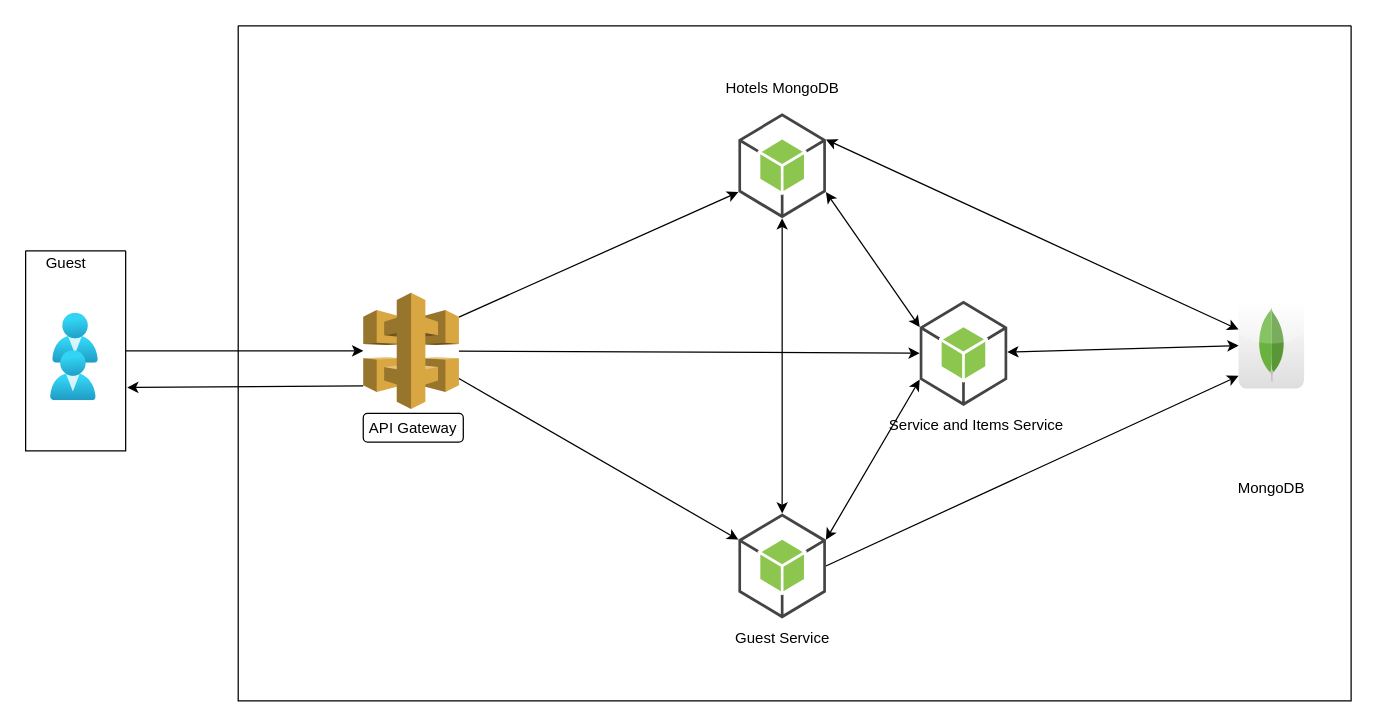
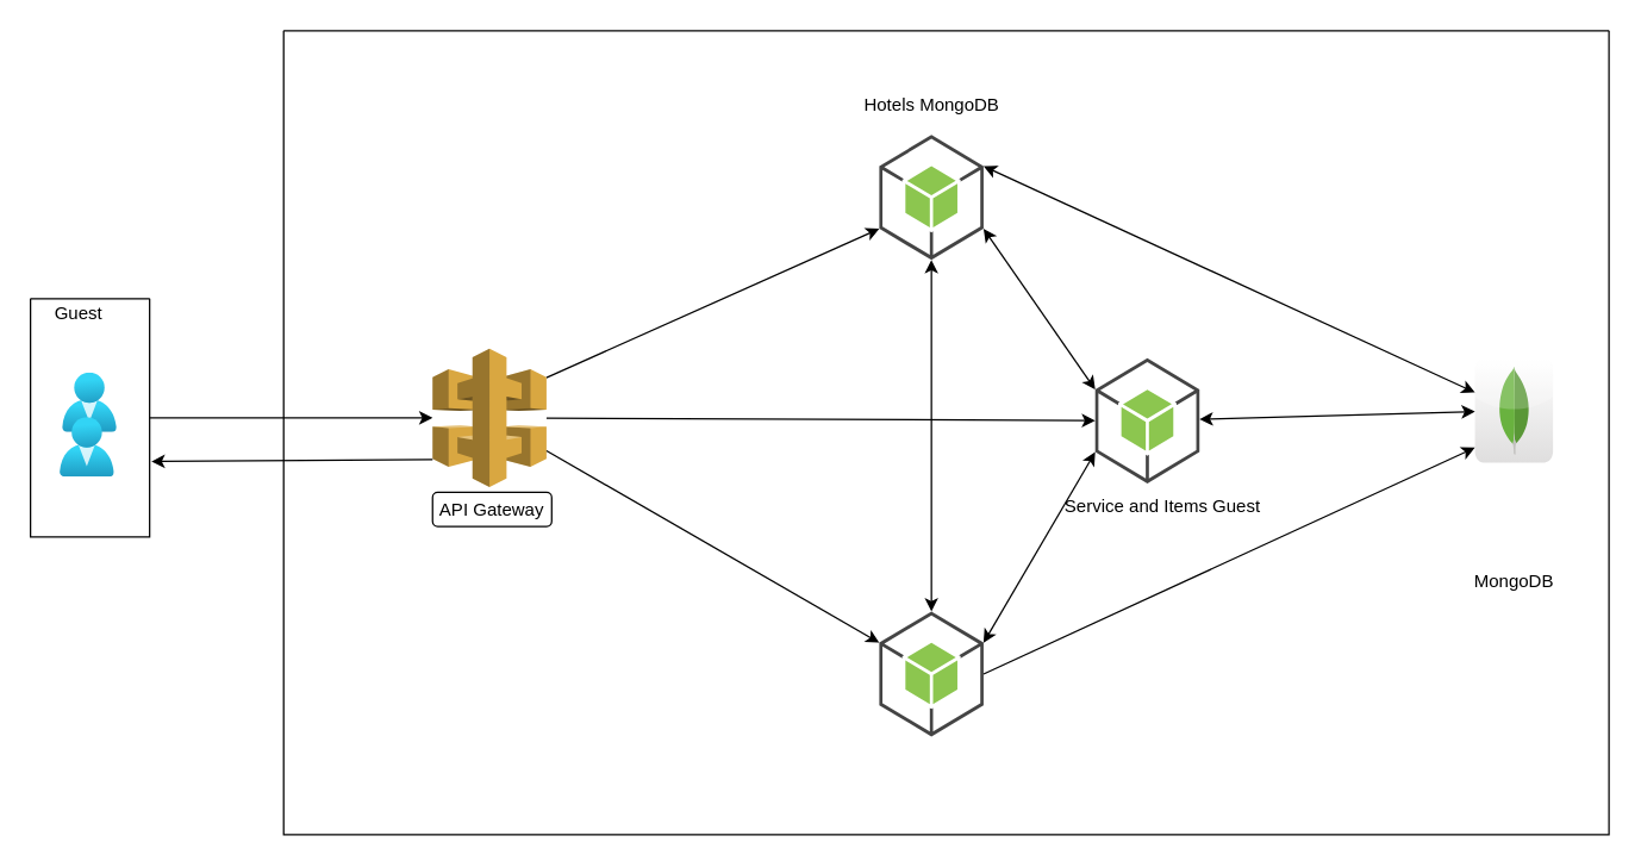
  <mxCell id="0" />
  <mxCell id="1" parent="0" />
  <mxCell id="2" value="" style="swimlane;startSize=0;" parent="1" vertex="1"><mxGeometry x="190" y="20" width="890" height="540" as="geometry" /></mxCell>
  <mxCell id="3" value="" style="outlineConnect=0;dashed=0;verticalLabelPosition=bottom;verticalAlign=top;align=center;html=1;shape=mxgraph.aws3.api_gateway;fillColor=#D9A741;gradientColor=none;" parent="2" vertex="1"><mxGeometry x="100" y="213.5" width="76.5" height="93" as="geometry" /></mxCell>
  <mxCell id="4" value="" style="outlineConnect=0;dashed=0;verticalLabelPosition=bottom;verticalAlign=top;align=center;html=1;shape=mxgraph.aws3.android;fillColor=#8CC64F;gradientColor=none;" parent="2" vertex="1"><mxGeometry x="400" y="70" width="70" height="84" as="geometry" /></mxCell>
  <mxCell id="5" value="Hotels MongoDB" style="text;html=1;align=center;verticalAlign=middle;resizable=0;points=[];autosize=1;strokeColor=none;fillColor=none;" parent="2" vertex="1"><mxGeometry x="390" y="40" width="90" height="20" as="geometry" /></mxCell>
  <mxCell id="6" value="" style="outlineConnect=0;dashed=0;verticalLabelPosition=bottom;verticalAlign=top;align=center;html=1;shape=mxgraph.aws3.android;fillColor=#8CC64F;gradientColor=none;" parent="2" vertex="1"><mxGeometry x="545" y="220" width="70" height="84" as="geometry" /></mxCell>
- <mxCell id="7" value="Service and Items Service" style="text;html=1;align=center;verticalAlign=middle;resizable=0;points=[];autosize=1;strokeColor=none;fillColor=none;" parent="2" vertex="1"><mxGeometry x="515" y="310" width="150" height="20" as="geometry" /></mxCell>
+ <mxCell id="7" value="Service and Items Guest" style="text;html=1;align=center;verticalAlign=middle;resizable=0;points=[];autosize=1;strokeColor=none;fillColor=none;" parent="2" vertex="1"><mxGeometry x="515" y="310" width="150" height="20" as="geometry" /></mxCell>
  <mxCell id="8" value="" style="outlineConnect=0;dashed=0;verticalLabelPosition=bottom;verticalAlign=top;align=center;html=1;shape=mxgraph.aws3.android;fillColor=#8CC64F;gradientColor=none;" parent="2" vertex="1"><mxGeometry x="400" y="390" width="70" height="84" as="geometry" /></mxCell>
- <mxCell id="9" value="Guest Service" style="text;html=1;align=center;verticalAlign=middle;resizable=0;points=[];autosize=1;strokeColor=none;fillColor=none;" parent="2" vertex="1"><mxGeometry x="390" y="480" width="90" height="20" as="geometry" /></mxCell>
  <mxCell id="10" value="API Gateway" style="whiteSpace=wrap;html=1;rounded=1;" parent="2" vertex="1"><mxGeometry x="100" y="310" width="80" height="23" as="geometry" /></mxCell>
  <mxCell id="11" value="" style="endArrow=classic;html=1;rounded=0;entryX=0;entryY=0.75;entryDx=0;entryDy=0;entryPerimeter=0;exitX=1;exitY=0.21;exitDx=0;exitDy=0;exitPerimeter=0;" parent="2" source="3" target="4" edge="1"><mxGeometry width="50" height="50" relative="1" as="geometry"><mxPoint x="270" y="330" as="sourcePoint" /><mxPoint x="320" y="280" as="targetPoint" /></mxGeometry></mxCell>
  <mxCell id="12" value="" style="endArrow=classic;html=1;rounded=0;" parent="2" source="3" target="6" edge="1"><mxGeometry width="50" height="50" relative="1" as="geometry"><mxPoint x="270" y="330" as="sourcePoint" /><mxPoint x="320" y="280" as="targetPoint" /></mxGeometry></mxCell>
  <mxCell id="13" value="" style="endArrow=classic;html=1;rounded=0;entryX=0;entryY=0.25;entryDx=0;entryDy=0;entryPerimeter=0;" parent="2" source="3" target="8" edge="1"><mxGeometry width="50" height="50" relative="1" as="geometry"><mxPoint x="270" y="330" as="sourcePoint" /><mxPoint x="320" y="280" as="targetPoint" /></mxGeometry></mxCell>
  <mxCell id="14" value="" style="dashed=0;outlineConnect=0;html=1;align=center;labelPosition=center;verticalLabelPosition=bottom;verticalAlign=top;shape=mxgraph.webicons.mongodb;gradientColor=#DFDEDE" parent="2" vertex="1"><mxGeometry x="800" y="220" width="52.4" height="70" as="geometry" /></mxCell>
  <mxCell id="15" value="MongoDB" style="text;html=1;align=center;verticalAlign=middle;resizable=0;points=[];autosize=1;strokeColor=none;fillColor=none;" parent="2" vertex="1"><mxGeometry x="791.2" y="360" width="70" height="20" as="geometry" /></mxCell>
  <mxCell id="16" value="" style="endArrow=classic;startArrow=classic;html=1;rounded=0;entryX=0.5;entryY=1;entryDx=0;entryDy=0;entryPerimeter=0;exitX=0.5;exitY=0;exitDx=0;exitDy=0;exitPerimeter=0;" parent="2" source="8" target="4" edge="1"><mxGeometry width="50" height="50" relative="1" as="geometry"><mxPoint x="260" y="350" as="sourcePoint" /><mxPoint x="310" y="300" as="targetPoint" /></mxGeometry></mxCell>
  <mxCell id="17" value="" style="endArrow=classic;startArrow=classic;html=1;rounded=0;entryX=0;entryY=0.25;entryDx=0;entryDy=0;entryPerimeter=0;exitX=1;exitY=0.75;exitDx=0;exitDy=0;exitPerimeter=0;" parent="2" source="4" target="6" edge="1"><mxGeometry width="50" height="50" relative="1" as="geometry"><mxPoint x="260" y="350" as="sourcePoint" /><mxPoint x="310" y="300" as="targetPoint" /></mxGeometry></mxCell>
  <mxCell id="18" value="" style="endArrow=classic;startArrow=classic;html=1;rounded=0;entryX=0;entryY=0.75;entryDx=0;entryDy=0;entryPerimeter=0;exitX=1;exitY=0.25;exitDx=0;exitDy=0;exitPerimeter=0;" parent="2" source="8" target="6" edge="1"><mxGeometry width="50" height="50" relative="1" as="geometry"><mxPoint x="260" y="350" as="sourcePoint" /><mxPoint x="310" y="300" as="targetPoint" /></mxGeometry></mxCell>
  <mxCell id="19" value="" style="endArrow=classic;startArrow=classic;html=1;rounded=0;exitX=1;exitY=0.25;exitDx=0;exitDy=0;exitPerimeter=0;" edge="1" parent="2" source="4" target="14"><mxGeometry width="50" height="50" relative="1" as="geometry"><mxPoint x="560" y="410" as="sourcePoint" /><mxPoint x="610" y="360" as="targetPoint" /></mxGeometry></mxCell>
  <mxCell id="20" value="" style="endArrow=classic;startArrow=classic;html=1;rounded=0;" edge="1" parent="2" source="6" target="14"><mxGeometry width="50" height="50" relative="1" as="geometry"><mxPoint x="560" y="410" as="sourcePoint" /><mxPoint x="610" y="360" as="targetPoint" /></mxGeometry></mxCell>
  <mxCell id="21" value="" style="endArrow=classic;html=1;rounded=0;entryX=0;entryY=0.857;entryDx=0;entryDy=0;entryPerimeter=0;exitX=1;exitY=0.5;exitDx=0;exitDy=0;exitPerimeter=0;" edge="1" parent="2" source="8" target="14"><mxGeometry width="50" height="50" relative="1" as="geometry"><mxPoint x="560" y="410" as="sourcePoint" /><mxPoint x="610" y="360" as="targetPoint" /></mxGeometry></mxCell>
  <mxCell id="22" value="" style="swimlane;startSize=0;" parent="1" vertex="1"><mxGeometry x="20" y="200" width="80" height="160" as="geometry" /></mxCell>
  <mxCell id="23" value="Guest" style="text;html=1;align=center;verticalAlign=middle;resizable=0;points=[];autosize=1;strokeColor=none;fillColor=none;" parent="22" vertex="1"><mxGeometry x="6.57" width="50" height="20" as="geometry" /></mxCell>
  <mxCell id="24" value="" style="aspect=fixed;html=1;points=[];align=center;image;fontSize=12;image=img/lib/azure2/identity/Users.svg;" parent="22" vertex="1"><mxGeometry x="21.71" y="50" width="36.57" height="40" as="geometry" /></mxCell>
  <mxCell id="25" value="" style="aspect=fixed;html=1;points=[];align=center;image;fontSize=12;image=img/lib/azure2/identity/Users.svg;" parent="22" vertex="1"><mxGeometry x="20" y="80" width="36.57" height="40" as="geometry" /></mxCell>
  <mxCell id="26" value="" style="endArrow=classic;html=1;rounded=0;exitX=1;exitY=0.5;exitDx=0;exitDy=0;" parent="1" source="22" target="3" edge="1"><mxGeometry width="50" height="50" relative="1" as="geometry"><mxPoint x="280" y="330" as="sourcePoint" /><mxPoint x="330" y="280" as="targetPoint" /></mxGeometry></mxCell>
  <mxCell id="27" value="" style="endArrow=classic;html=1;rounded=0;entryX=1.015;entryY=0.683;entryDx=0;entryDy=0;entryPerimeter=0;exitX=0;exitY=0.8;exitDx=0;exitDy=0;exitPerimeter=0;" edge="1" parent="1" source="3" target="22"><mxGeometry width="50" height="50" relative="1" as="geometry"><mxPoint x="490" y="320" as="sourcePoint" /><mxPoint x="540" y="270" as="targetPoint" /></mxGeometry></mxCell>
